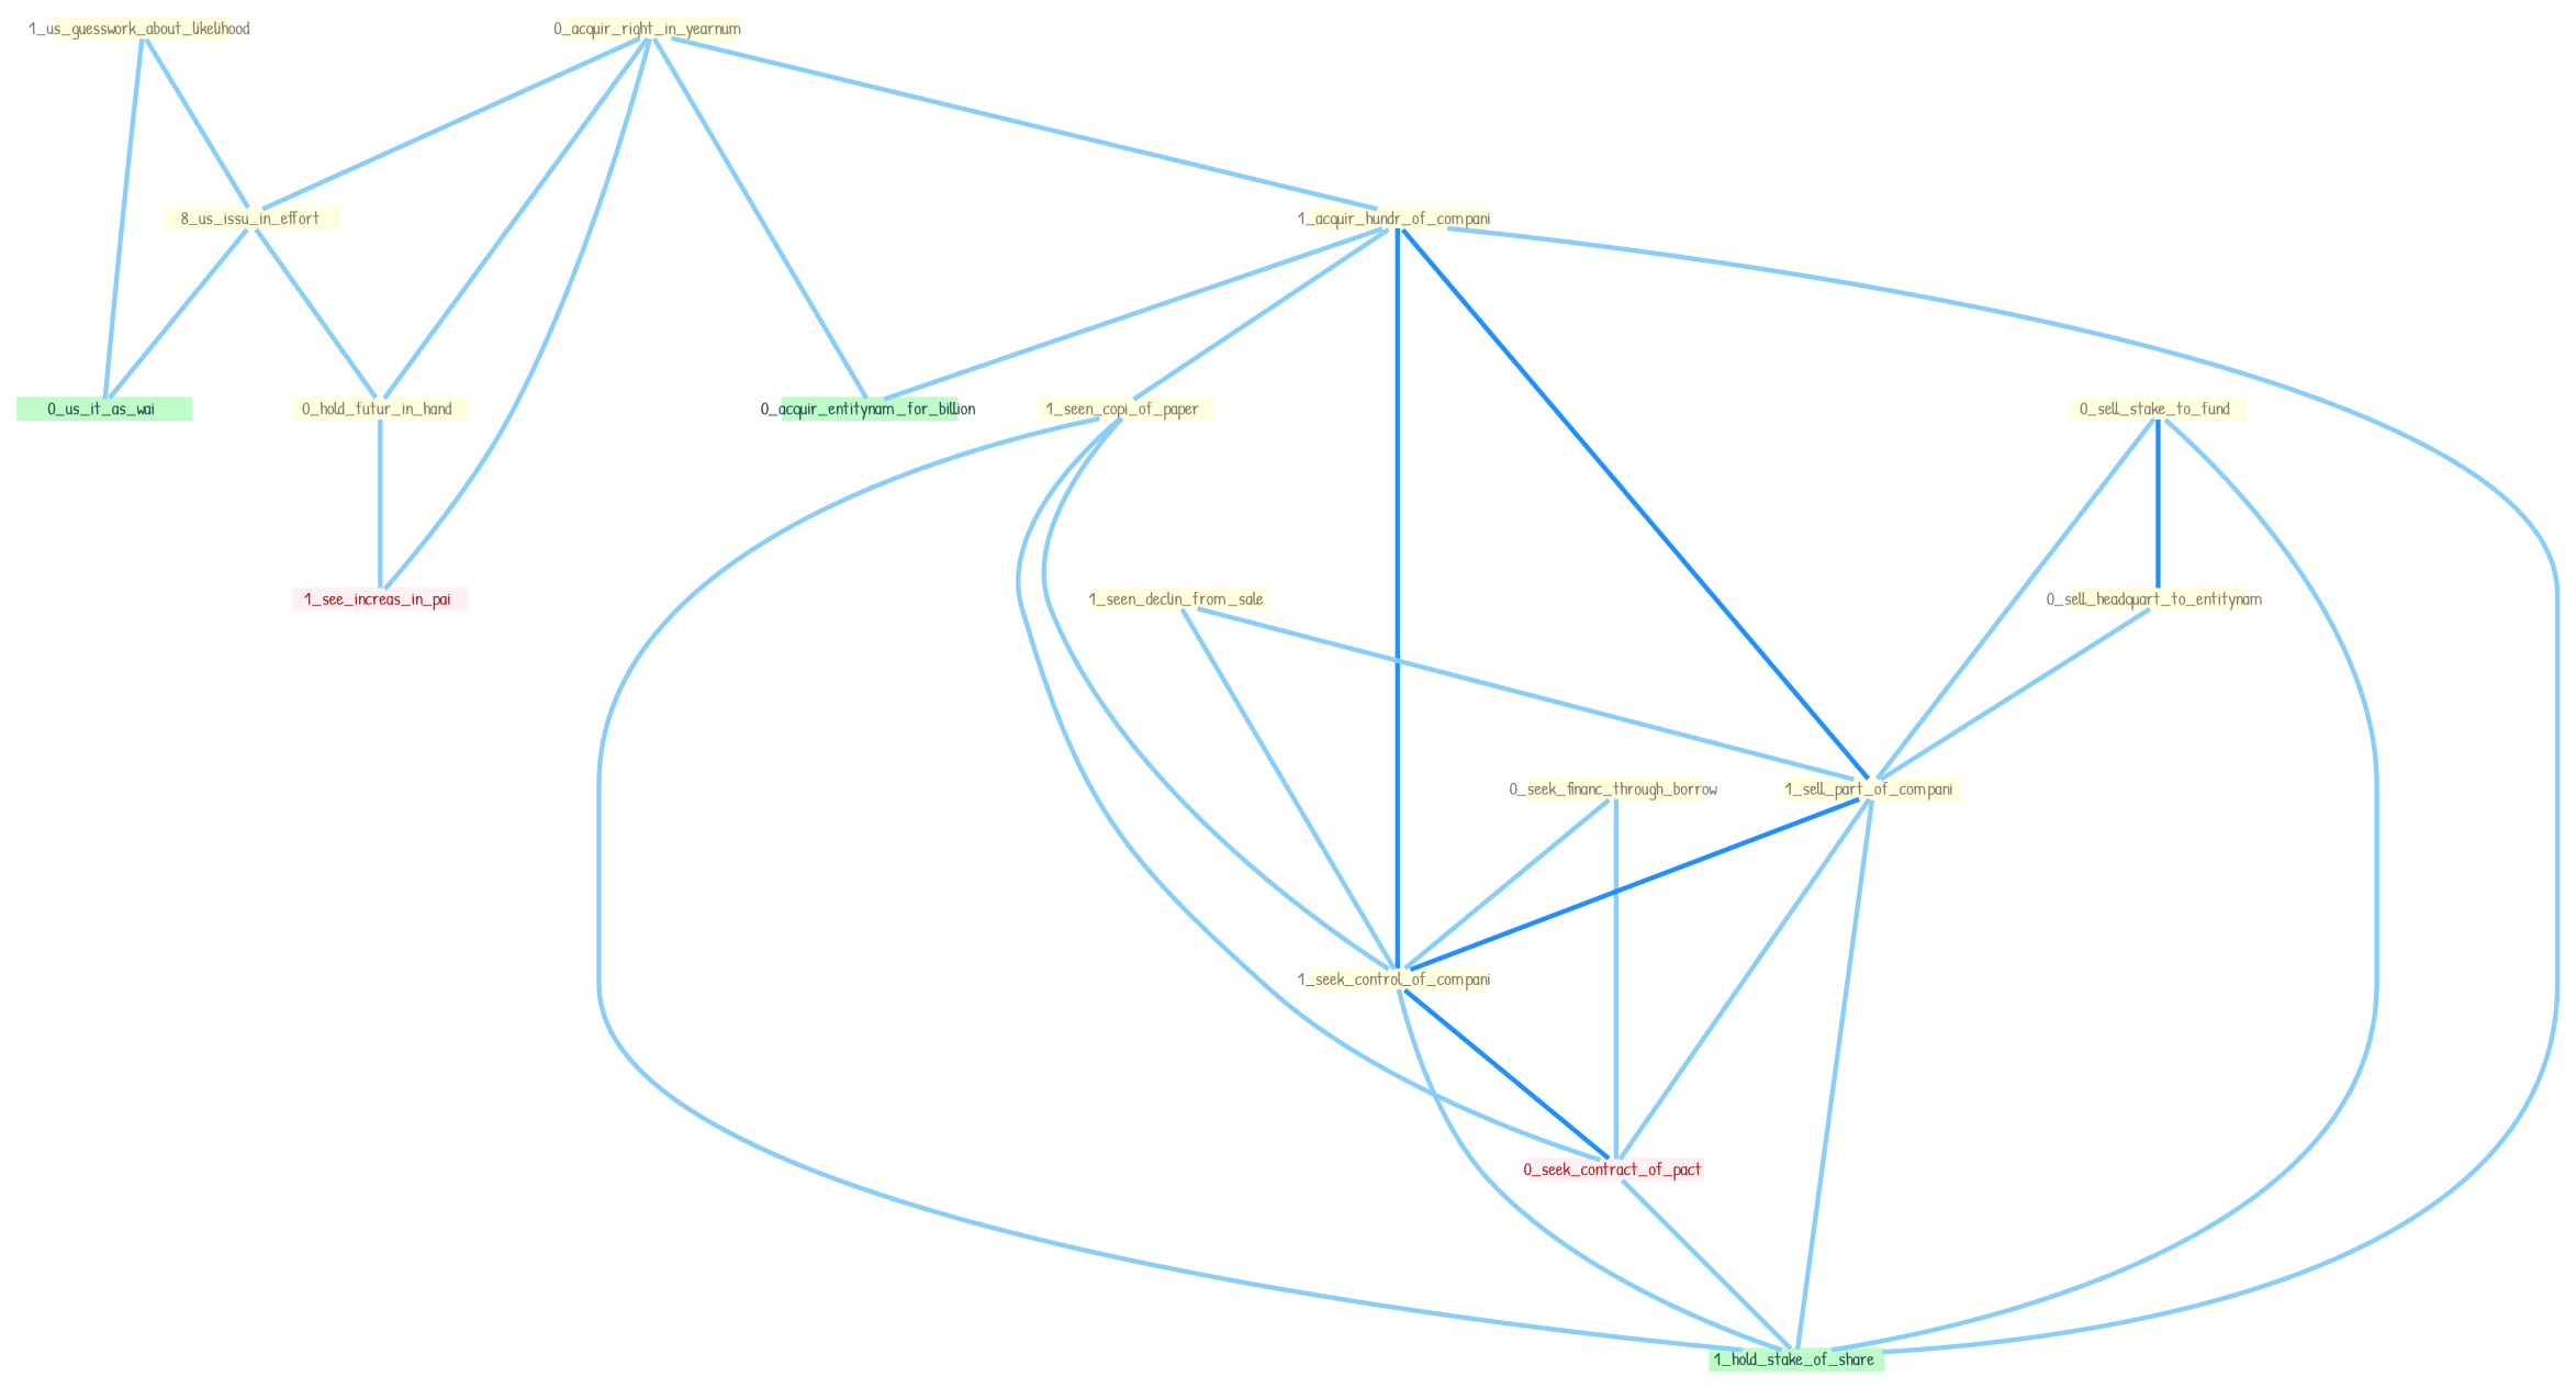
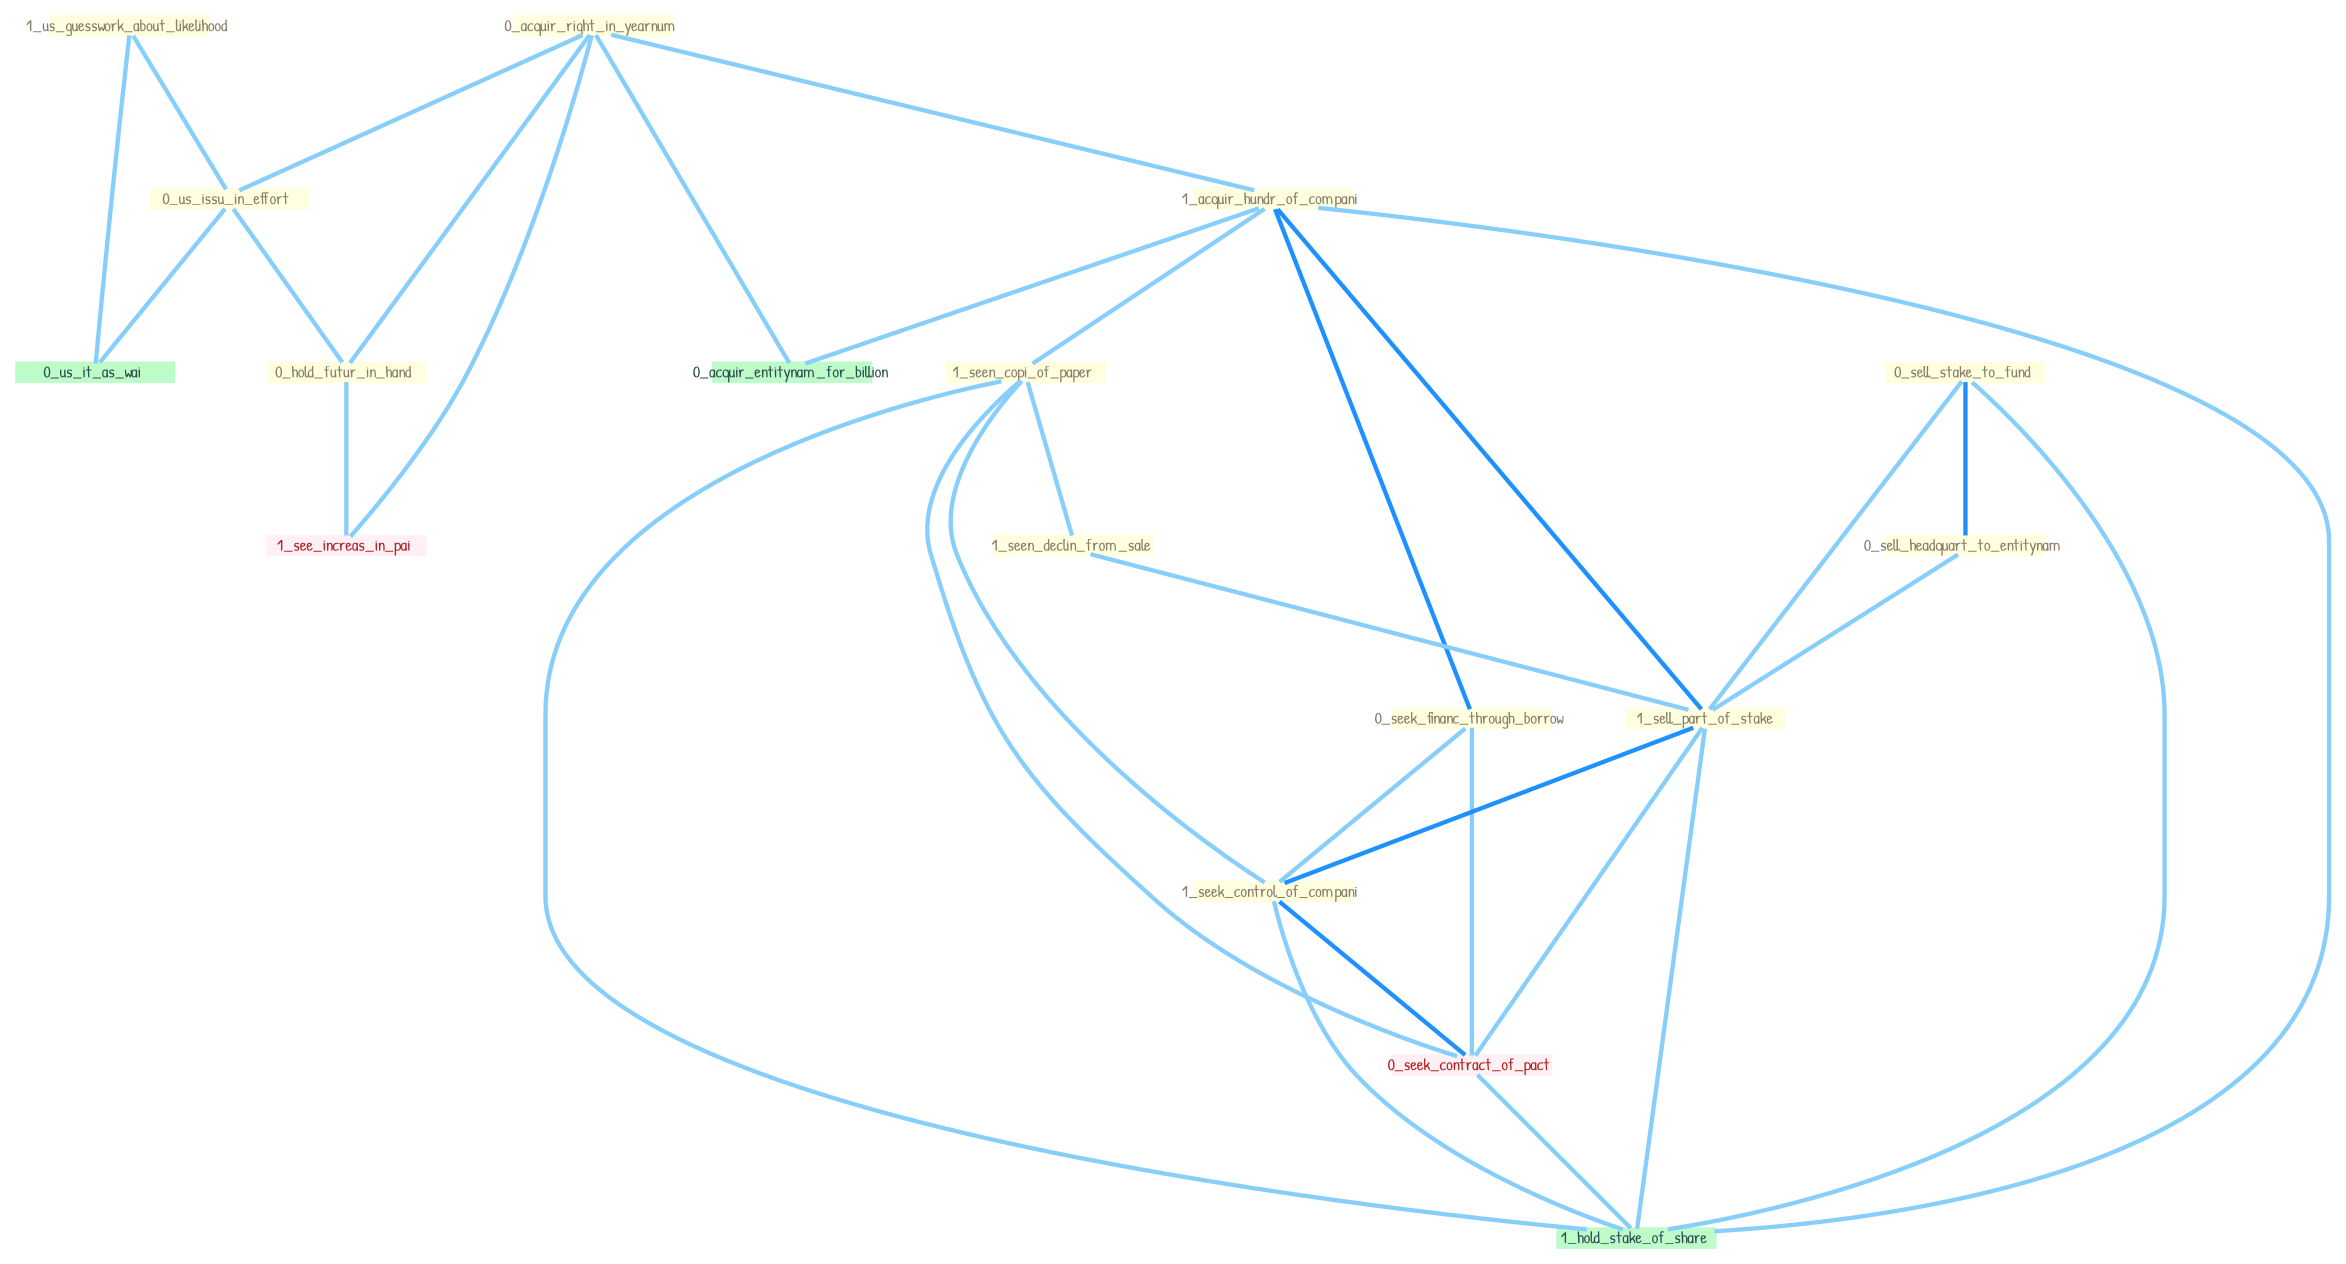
  graph {
    fontname="Patrick Hand"
    node [color="#ffffe0" fixedsize=true fontcolor="#8b7d6b" fontname="Patrick Hand" fontsize=4 shape=polygon style=filled]
    edge [color="#87cefa" fontname="Patrick Hand" w=1]
    "1_us_guesswork_about_likelihood " [height=.06 width=.5]
    "0_sell_stake_to_fund " [height=.06 width=.5]
    "0_sell_headquart_to_entitynam " [height=.06 width=.5]
    "0_acquir_right_in_yearnum " [height=.06 width=.5]
    "1_acquir_hundr_of_compani " [height=.06 width=.5]
-   "0_us_issu_in_effort " [height=.06 width=.5 label="8_us_issu_in_effort"]
+   "0_us_issu_in_effort " [height=.06 width=.5]
    "1_seen_copi_of_paper " [height=.06 width=.5]
    "1_seen_declin_from_sale " [height=.06 width=.5]
    "0_seek_financ_through_borrow " [height=.06 width=.5]
-   "1_sell_part_of_compani " [height=.06 width=.5]
+   "1_sell_part_of_compani " [height=.06 width=.5 label="1_sell_part_of_stake"]
    "1_seek_control_of_compani " [height=.06 width=.5]
    "0_hold_futur_in_hand " [height=.06 width=.5]
    "0_seek_contract_of_pact " [color="#fff0f5" fontcolor="#b22222" height=.06 width=.5]
    "1_see_increas_in_pai " [color="#fff0f5" fontcolor="#b22222" height=.06 width=.5]
    "0_us_it_as_wai " [color="#BDFCC9" fontcolor="#2f4f4f" height=.06 width=.5]
    "1_hold_stake_of_share " [color="#BDFCC9" fontcolor="#2f4f4f" height=.06 width=.5]
    "0_acquir_entitynam_for_billion " [color="#BDFCC9" fontcolor="#2f4f4f" height=.06 width=.5]
    subgraph sub_1 {
      "1_us_guesswork_about_likelihood "
      "0_sell_stake_to_fund "
      "0_sell_headquart_to_entitynam "
      "0_acquir_right_in_yearnum "
      "1_acquir_hundr_of_compani "
      "0_us_issu_in_effort "
      "1_seen_copi_of_paper "
      "1_seen_declin_from_sale "
      "0_seek_financ_through_borrow "
      "1_sell_part_of_compani "
      "1_seek_control_of_compani "
      "0_hold_futur_in_hand "
    }
    subgraph sub_2 {
      "0_seek_contract_of_pact "
      "1_see_increas_in_pai "
    }
    "1_us_guesswork_about_likelihood " -- "0_us_issu_in_effort "
    "1_us_guesswork_about_likelihood " -- "0_us_it_as_wai "
    "0_sell_stake_to_fund " -- "0_sell_headquart_to_entitynam " [color="#1e90ff" w=2]
    "0_sell_stake_to_fund " -- "1_sell_part_of_compani "
    "0_sell_stake_to_fund " -- "1_hold_stake_of_share "
    "0_sell_headquart_to_entitynam " -- "1_sell_part_of_compani "
    "0_acquir_right_in_yearnum " -- "1_acquir_hundr_of_compani "
    "0_acquir_right_in_yearnum " -- "0_us_issu_in_effort "
    "0_acquir_right_in_yearnum " -- "0_hold_futur_in_hand "
    "0_acquir_right_in_yearnum " -- "1_see_increas_in_pai "
    "0_acquir_right_in_yearnum " -- "0_acquir_entitynam_for_billion "
    "1_acquir_hundr_of_compani " -- "1_seen_copi_of_paper "
    "1_acquir_hundr_of_compani " -- "1_sell_part_of_compani " [color="#1e90ff" w=2]
-   "1_acquir_hundr_of_compani " -- "1_seek_control_of_compani " [color="#1e90ff" w=2]
+   "1_acquir_hundr_of_compani " -- "0_seek_financ_through_borrow " [color="#1e90ff" w=2]
    "1_acquir_hundr_of_compani " -- "1_hold_stake_of_share "
    "1_acquir_hundr_of_compani " -- "0_acquir_entitynam_for_billion "
    "0_us_issu_in_effort " -- "0_hold_futur_in_hand "
    "0_us_issu_in_effort " -- "0_us_it_as_wai "
-   "1_seek_control_of_compani " -- "1_seen_declin_from_sale "
+   "1_seen_copi_of_paper " -- "1_seen_declin_from_sale "
    "1_seen_copi_of_paper " -- "1_seek_control_of_compani "
    "1_seen_copi_of_paper " -- "0_seek_contract_of_pact "
    "1_seen_copi_of_paper " -- "1_hold_stake_of_share "
    "1_seen_declin_from_sale " -- "1_sell_part_of_compani "
    "0_seek_financ_through_borrow " -- "1_seek_control_of_compani "
    "0_seek_financ_through_borrow " -- "0_seek_contract_of_pact "
    "1_sell_part_of_compani " -- "1_seek_control_of_compani " [color="#1e90ff" w=2]
    "1_sell_part_of_compani " -- "0_seek_contract_of_pact "
    "1_sell_part_of_compani " -- "1_hold_stake_of_share "
    "1_seek_control_of_compani " -- "0_seek_contract_of_pact " [color="#1e90ff" w=2]
    "1_seek_control_of_compani " -- "1_hold_stake_of_share "
    "0_hold_futur_in_hand " -- "1_see_increas_in_pai "
    "0_seek_contract_of_pact " -- "1_hold_stake_of_share "
  }
